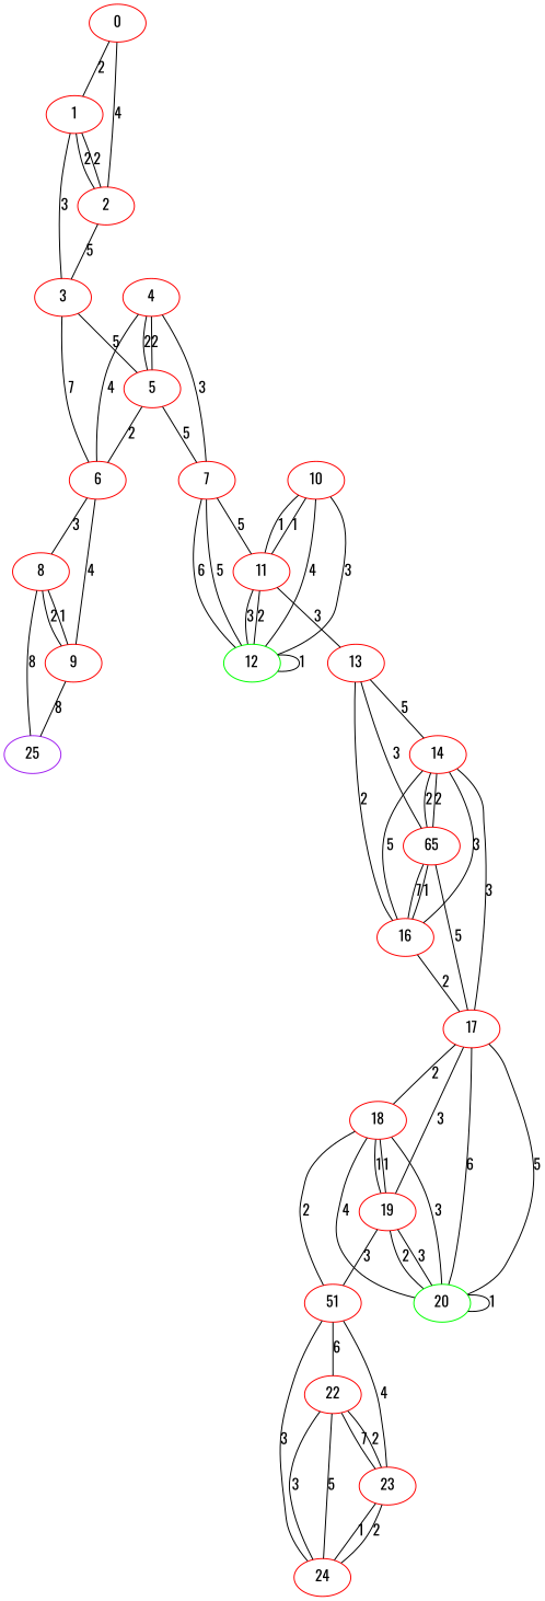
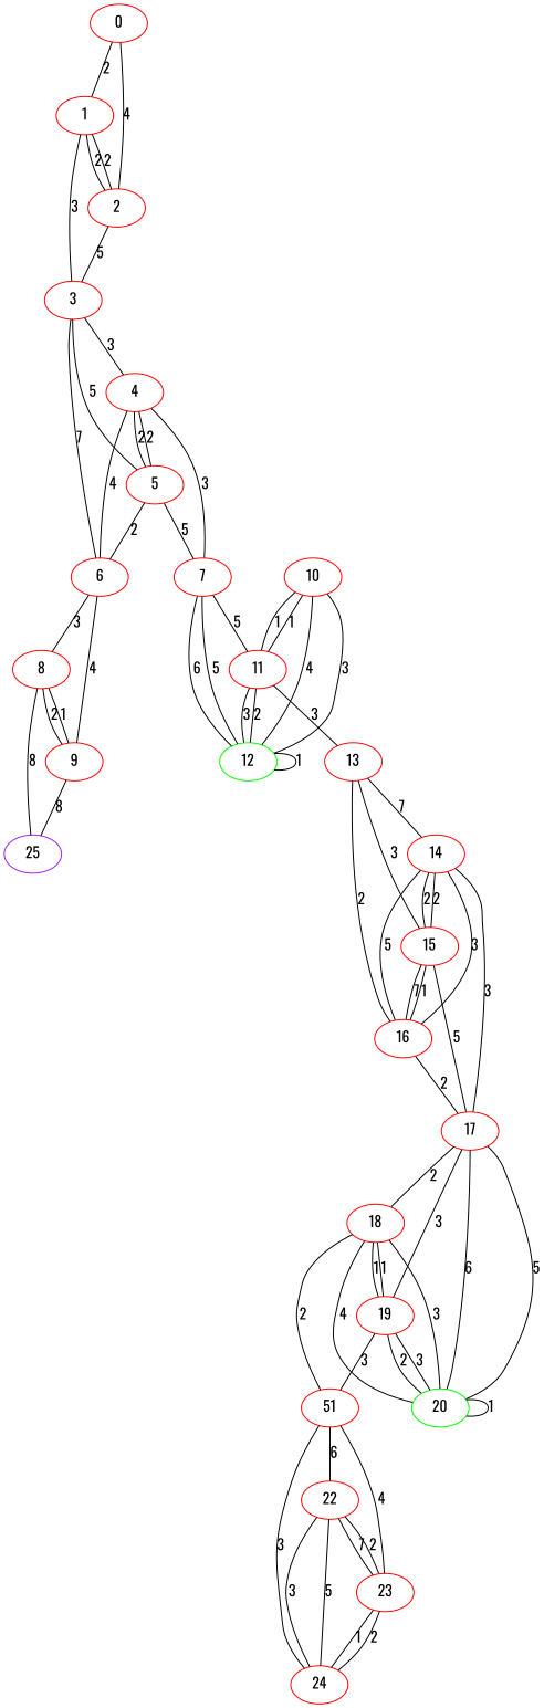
  graph {
    fontname=Oswald
    node [color=red fontname=Oswald weight=1]
    edge [fontname=Oswald]
    0
    1
    2
    3
    4
    5
    6
    7
    8
    9
    11
    12 [color=green weight=2]
    25 [color=purple weight=4]
    10
    13
    14
-   15 [label=65]
+   15
    16
    17
    18
    19
    20 [color=green weight=2]
    n23 [label=51]
    22
    23
    24
    0 -- 1 [label=2]
    0 -- 2 [label=4]
    1 -- 2 [label=2]
    1 -- 2 [label=2]
    1 -- 3 [label=3]
    2 -- 3 [label=5]
+   3 -- 4 [label=3]
    3 -- 5 [label=5]
    3 -- 6 [label=7]
    4 -- 5 [label=2]
    4 -- 5 [label=2]
    4 -- 6 [label=4]
    4 -- 7 [label=3]
    5 -- 6 [label=2]
    5 -- 7 [label=5]
    6 -- 8 [label=3]
    6 -- 9 [label=4]
    7 -- 11 [label=5]
    7 -- 12 [label=5]
    7 -- 12 [label=6]
    8 -- 9 [label=2]
    8 -- 9 [label=1]
    8 -- 25 [label=8]
    9 -- 25 [label=8]
    11 -- 12 [label=2]
    11 -- 12 [label=3]
    11 -- 13 [label=3]
    12 -- 12 [label=1]
    10 -- 11 [label=1]
    10 -- 11 [label=1]
    10 -- 12 [label=3]
    10 -- 12 [label=4]
-   13 -- 14 [label=5]
+   13 -- 14 [label=7]
    13 -- 15 [label=3]
    13 -- 16 [label=2]
    14 -- 15 [label=2]
    14 -- 15 [label=2]
    14 -- 16 [label=3]
    14 -- 16 [label=5]
    14 -- 17 [label=3]
    15 -- 16 [label=1]
    15 -- 16 [label=7]
    15 -- 17 [label=5]
    16 -- 17 [label=2]
    17 -- 18 [label=2]
    17 -- 19 [label=3]
    17 -- 20 [label=5]
    17 -- 20 [label=6]
    18 -- 19 [label=1]
    18 -- 19 [label=1]
    18 -- 20 [label=3]
    18 -- 20 [label=4]
    18 -- n23 [label=2]
    19 -- 20 [label=2]
    19 -- 20 [label=3]
    19 -- n23 [label=3]
    20 -- 20 [label=1]
    n23 -- 22 [label=6]
    n23 -- 23 [label=4]
    n23 -- 24 [label=3]
    22 -- 23 [label=2]
    22 -- 23 [label=7]
    22 -- 24 [label=3]
    22 -- 24 [label=5]
    23 -- 24 [label=1]
    23 -- 24 [label=2]
  }
